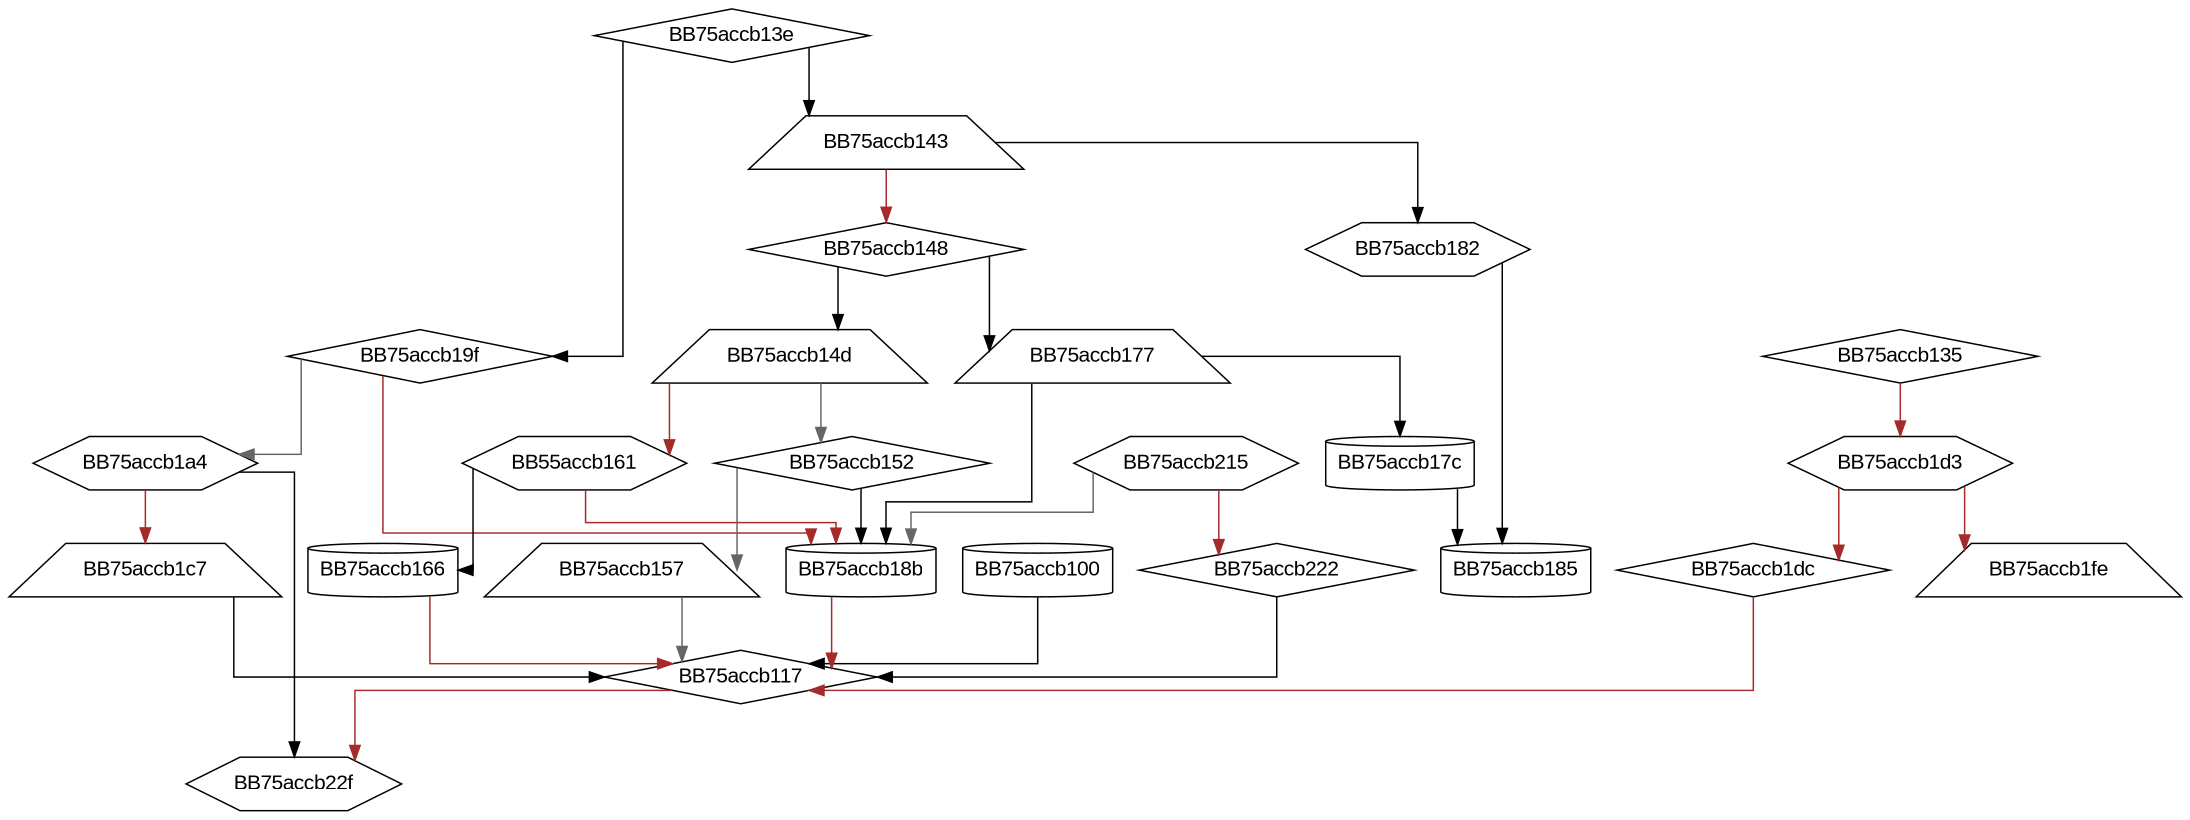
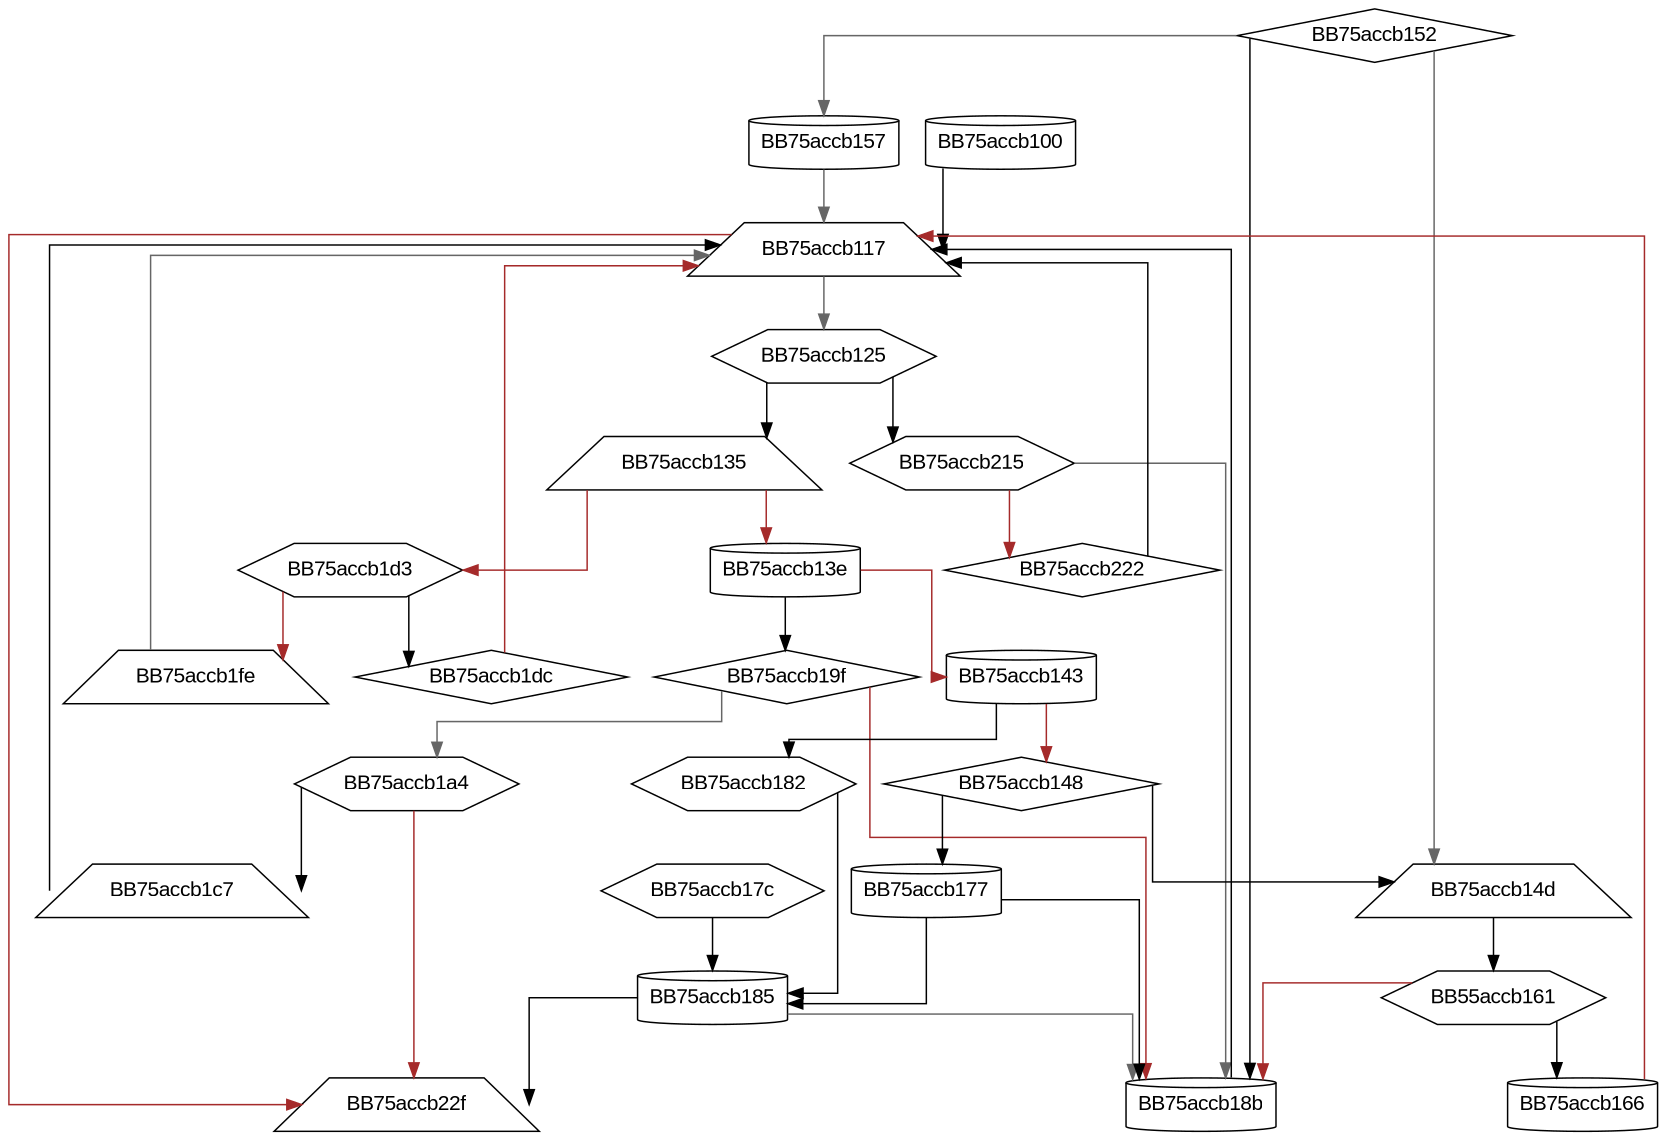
  digraph {
    fontname="Liberation Sans"
    splines=ortho
    node [fontname="Liberation Sans" shape=hexagon]
    edge [color=black fontname="Liberation Sans"]
    BB75accb100 [shape=cylinder]
-   BB75accb117 [shape=diamond]
-   BB75accb22f
+   BB75accb117 [shape=trapezium]
+   BB75accb22f [shape=trapezium]
+   BB75accb125
    BB75accb215
-   BB75accb135 [shape=diamond]
+   BB75accb135 [shape=trapezium]
    BB75accb18b [shape=cylinder]
    BB75accb222 [shape=diamond]
    BB75accb1d3
-   BB75accb13e [shape=diamond]
+   BB75accb13e [shape=cylinder]
    BB75accb1fe [shape=trapezium]
    BB75accb1dc [shape=diamond]
    BB75accb19f [shape=diamond]
-   BB75accb143 [shape=trapezium]
+   BB75accb143 [shape=cylinder]
    BB75accb1a4
    BB75accb182
    BB75accb148 [shape=diamond]
    BB75accb1c7 [shape=trapezium]
    BB75accb185 [shape=cylinder]
-   BB75accb177 [shape=trapezium]
+   BB75accb177 [shape=cylinder]
    BB75accb14d [shape=trapezium]
-   BB75accb17c [shape=cylinder]
+   BB75accb17c
    n23 [label=BB55accb161]
    BB75accb152 [shape=diamond]
    BB75accb166 [shape=cylinder]
-   BB75accb157 [shape=trapezium]
+   BB75accb157 [shape=cylinder]
    BB75accb100 -> BB75accb117
    BB75accb117 -> BB75accb22f [color=brown]
+   BB75accb117 -> BB75accb125 [color=gray40]
+   BB75accb125 -> BB75accb215
+   BB75accb125 -> BB75accb135
    BB75accb215 -> BB75accb18b [color=gray40]
    BB75accb215 -> BB75accb222 [color=brown]
    BB75accb135 -> BB75accb1d3 [color=brown]
-   BB75accb18b -> BB75accb117 [color=brown]
+   BB75accb135 -> BB75accb13e [color=brown]
+   BB75accb18b -> BB75accb117
    BB75accb222 -> BB75accb117
    BB75accb1d3 -> BB75accb1fe [color=brown]
-   BB75accb1d3 -> BB75accb1dc [color=brown]
+   BB75accb1d3 -> BB75accb1dc
    BB75accb13e -> BB75accb19f
-   BB75accb13e -> BB75accb143
+   BB75accb13e -> BB75accb143 [color=brown]
+   BB75accb1fe -> BB75accb117 [color=gray40]
    BB75accb1dc -> BB75accb117 [color=brown]
    BB75accb19f -> BB75accb18b [color=brown]
    BB75accb19f -> BB75accb1a4 [color=gray40]
    BB75accb143 -> BB75accb182
    BB75accb143 -> BB75accb148 [color=brown]
-   BB75accb1a4 -> BB75accb22f
-   BB75accb1a4 -> BB75accb1c7 [color=brown]
+   BB75accb1a4 -> BB75accb22f [color=brown]
+   BB75accb1a4 -> BB75accb1c7
    BB75accb182 -> BB75accb185
    BB75accb148 -> BB75accb177
    BB75accb148 -> BB75accb14d
    BB75accb1c7 -> BB75accb117
+   BB75accb185 -> BB75accb22f
+   BB75accb185 -> BB75accb18b [color=gray40]
    BB75accb177 -> BB75accb18b
-   BB75accb177 -> BB75accb17c
-   BB75accb14d -> n23 [color=brown]
-   BB75accb14d -> BB75accb152 [color=gray40]
+   BB75accb177 -> BB75accb185
+   BB75accb14d -> n23
+   BB75accb152 -> BB75accb14d [color=gray40]
    BB75accb17c -> BB75accb185
    n23 -> BB75accb18b [color=brown]
    n23 -> BB75accb166
    BB75accb152 -> BB75accb18b
    BB75accb152 -> BB75accb157 [color=gray40]
    BB75accb166 -> BB75accb117 [color=brown]
    BB75accb157 -> BB75accb117 [color=gray40]
  }
